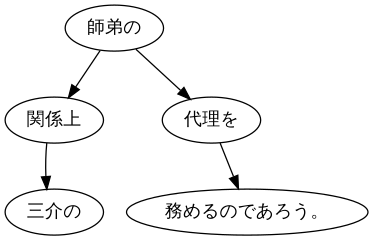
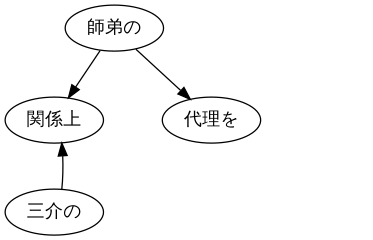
  digraph {
    fontname=Montserrat
    node [fontname=Montserrat]
    edge [fontname=Montserrat]
-   n1 [label="務めるのであろう。"]
    n2 [label="師弟の"]
    n3 [label="関係上"]
    n4 [label="代理を"]
    n5 [label="三介の"]
    n2 -> n3
    n2 -> n4
-   n3 -> n5
-   n4 -> n1
+   n5 -> n3
  }
